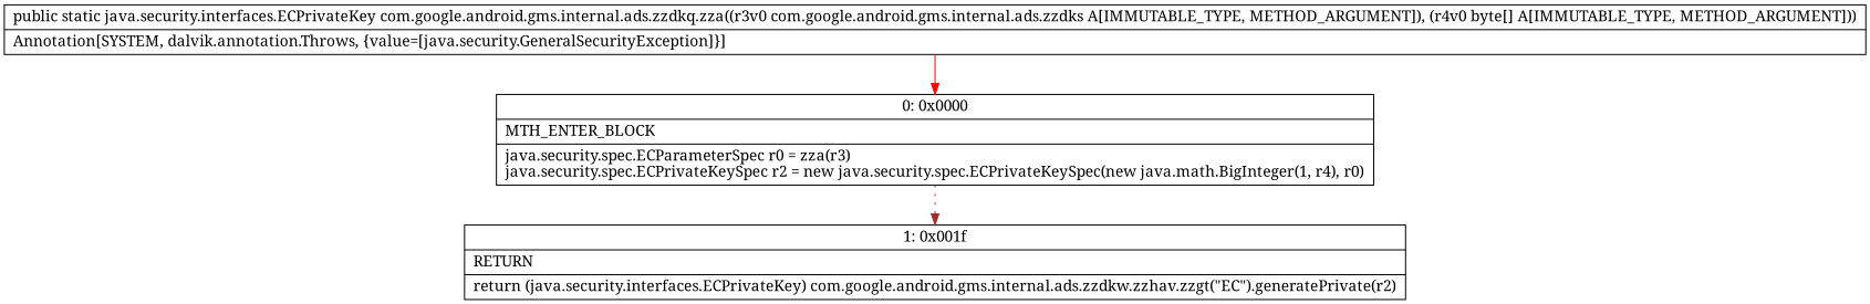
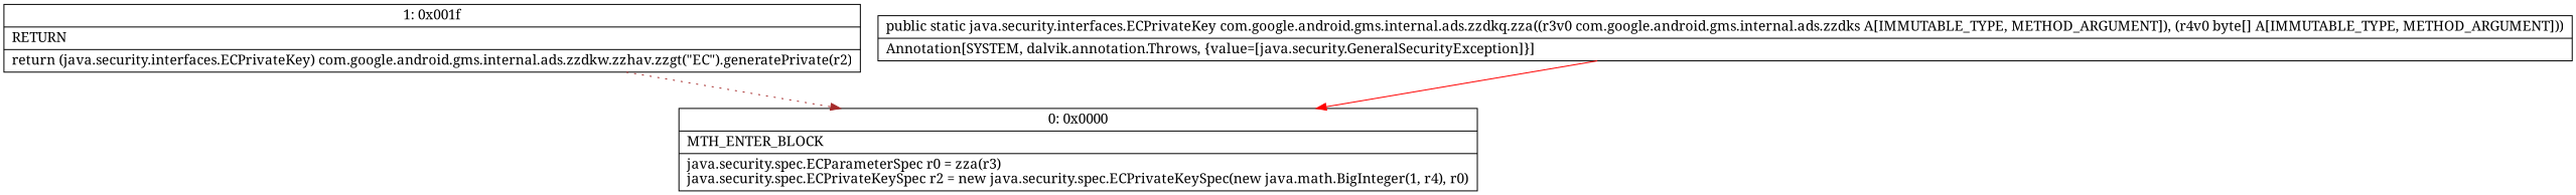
  digraph {
    fontname="Noto Serif"
    node [shape=record fontname="Noto Serif"]
    edge [fontname="Noto Serif"]
    n1 [label="{0\:\ 0x0000|MTH_ENTER_BLOCK\l|java.security.spec.ECParameterSpec r0 = zza(r3)\ljava.security.spec.ECPrivateKeySpec r2 = new java.security.spec.ECPrivateKeySpec(new java.math.BigInteger(1, r4), r0)\l}"]
    n2 [label="{1\:\ 0x001f|RETURN\l|return (java.security.interfaces.ECPrivateKey) com.google.android.gms.internal.ads.zzdkw.zzhav.zzgt(\"EC\").generatePrivate(r2)\l}"]
    n3 [label="{public static java.security.interfaces.ECPrivateKey com.google.android.gms.internal.ads.zzdkq.zza((r3v0 com.google.android.gms.internal.ads.zzdks A[IMMUTABLE_TYPE, METHOD_ARGUMENT]), (r4v0 byte[] A[IMMUTABLE_TYPE, METHOD_ARGUMENT]))  | Annotation[SYSTEM, dalvik.annotation.Throws, \{value=[java.security.GeneralSecurityException]\}]\l}"]
-   n1 -> n2 [color=brown style=dotted]
+   n2 -> n1 [color=brown style=dotted]
    n3 -> n1 [color=red style=solid]
  }
